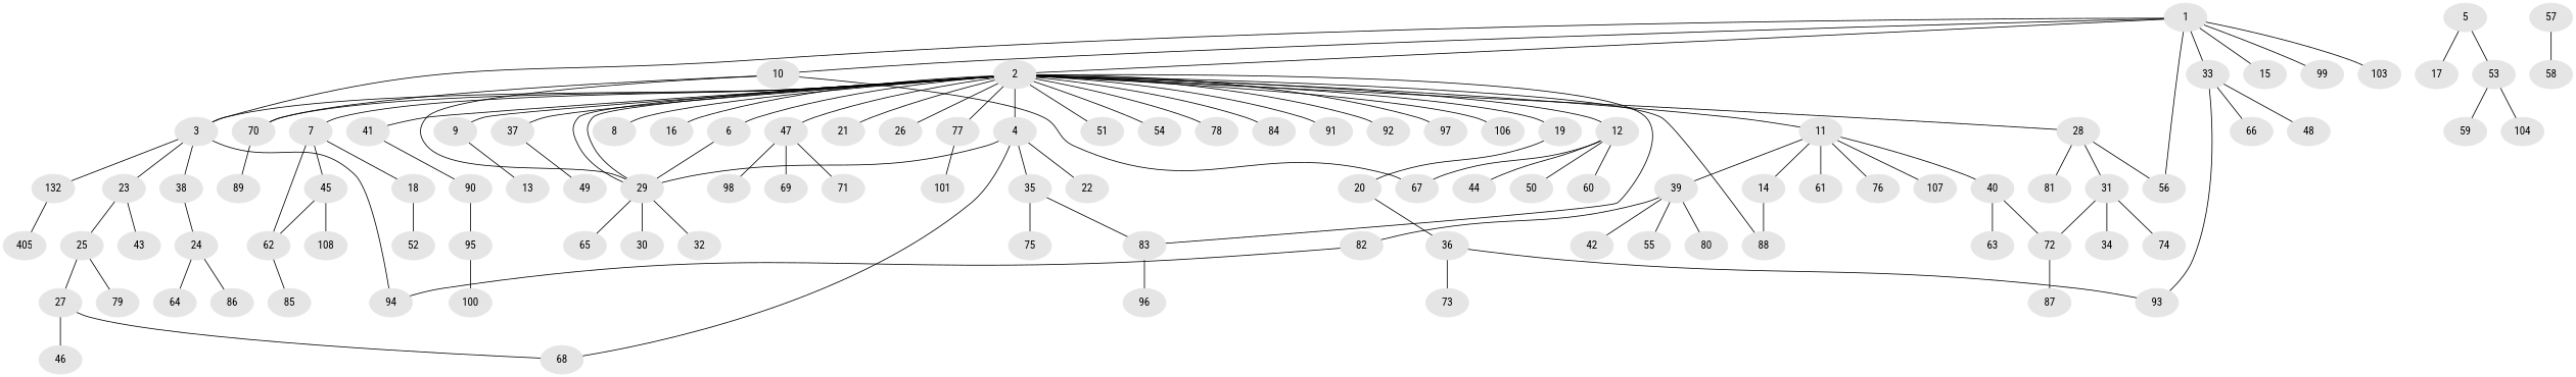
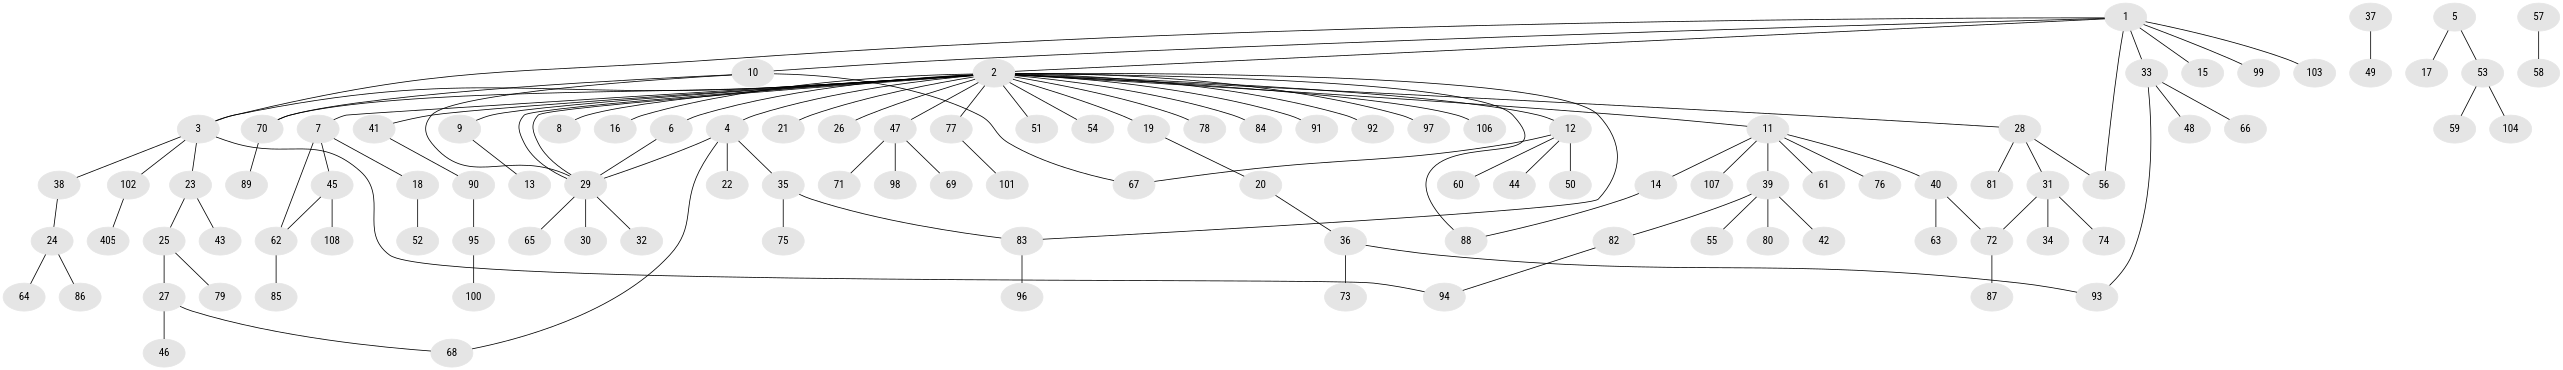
  graph {
    fontname="Roboto Condensed"
    node [color=gray90 fontname="Roboto Condensed" style=filled]
    edge [fontname="Roboto Condensed"]
    1
    2
    3
    10
    15
    33
    56
    99
    103
    4
    6
    7
    8
    9
    11
    12
    16
    19
    21
    26
    28
    29
    37
    41
    47
    51
    54
    70
    77
    78
    83
    84
    88
    91
    92
    97
    106
    23
    38
    94
-   102 [label=132]
+   102
    67
    48
    66
    93
    22
    35
    68
    18
    45
    62
    13
    14
    39
    40
    61
    76
    107
    44
    50
    60
    20
    31
    81
    30
    32
    65
    49
    90
    69
    71
    98
    89
    101
    96
    25
    43
    24
    n79 [label=405]
    5
    17
    53
    75
    59
    104
    52
    108
    85
    42
    55
    80
    82
    72
    63
    36
    73
    64
    86
    27
    79
    46
    34
    74
    87
    95
    57
    58
    100
    1 -- 2
    1 -- 3
    1 -- 10
    1 -- 15
    1 -- 33
    1 -- 56
    1 -- 99
    1 -- 103
    2 -- 3
    2 -- 4
    2 -- 6
    2 -- 7
    2 -- 8
    2 -- 9
    2 -- 11
    2 -- 12
    2 -- 16
    2 -- 19
    2 -- 21
    2 -- 26
    2 -- 28
    2 -- 29
    2 -- 29
-   2 -- 37
    2 -- 41
    2 -- 47
    2 -- 51
    2 -- 54
    2 -- 70
    2 -- 77
    2 -- 78
    2 -- 83
    2 -- 84
    2 -- 88
    2 -- 91
    2 -- 92
    2 -- 97
    2 -- 106
    3 -- 23
    3 -- 38
    3 -- 94
    3 -- 102
    10 -- 29
    10 -- 70
    10 -- 67
    33 -- 48
    33 -- 66
    33 -- 93
    4 -- 29
    4 -- 22
    4 -- 35
    4 -- 68
    6 -- 29
    7 -- 18
    7 -- 45
    7 -- 62
    9 -- 13
    11 -- 14
    11 -- 39
    11 -- 40
    11 -- 61
    11 -- 76
    11 -- 107
    12 -- 67
    12 -- 44
    12 -- 50
    12 -- 60
    19 -- 20
    28 -- 56
    28 -- 31
    28 -- 81
    29 -- 30
    29 -- 32
    29 -- 65
    37 -- 49
    41 -- 90
    47 -- 69
    47 -- 71
    47 -- 98
    70 -- 89
    77 -- 101
    83 -- 96
    23 -- 25
    23 -- 43
    38 -- 24
    102 -- n79
    35 -- 83
    35 -- 75
    18 -- 52
    45 -- 62
    45 -- 108
    62 -- 85
    14 -- 88
    39 -- 42
    39 -- 55
    39 -- 80
    39 -- 82
    40 -- 72
    40 -- 63
    20 -- 36
    31 -- 72
    31 -- 34
    31 -- 74
    90 -- 95
    25 -- 27
    25 -- 79
    24 -- 64
    24 -- 86
    5 -- 17
    5 -- 53
    53 -- 59
    53 -- 104
    82 -- 94
    72 -- 87
    36 -- 93
    36 -- 73
    27 -- 68
    27 -- 46
    95 -- 100
    57 -- 58
  }
